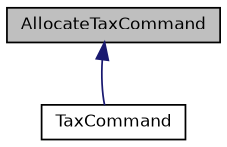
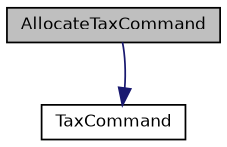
  digraph {
    node [color=black fontname=Helvetica fontsize=10 shape=record style=filled]
    n1 [fillcolor=grey75 fontcolor=black height=0.2 label=AllocateTaxCommand width=0.4]
    n2 [fillcolor=white height=0.2 label=TaxCommand width=0.4]
-   n1 -> n2 [color=midnightblue dir=back fontname=Helvetica fontsize=10 labelfontname=Helvetica labelfontsize=10 style=solid]
+   n2 -> n1 [color=midnightblue dir=back fontname=Helvetica fontsize=10 labelfontname=Helvetica labelfontsize=10 style=solid]
  }
